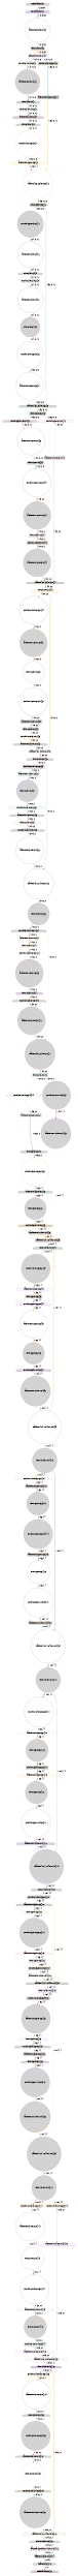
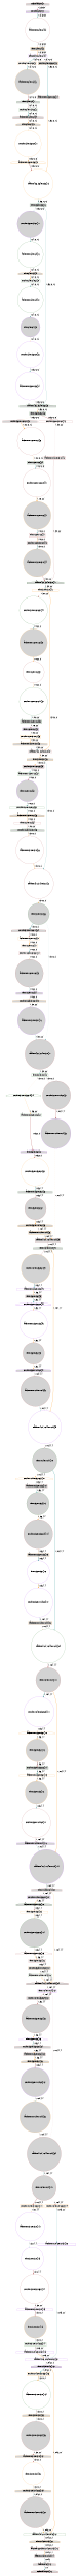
  strict digraph {
    fontname="DejaVu Serif"
    node [color=brown fillcolor=lightgrey fontname="DejaVu Serif" shape=circle style=filled type=conv2d]
    edge [arrowhead=odot color=darkorange fontname="DejaVu Serif" style=dotted]
    n1 [label="nncf_model_input_#0" shape=house type=nncf_model_input]
    n2 [color=purple label="conv2d_OW64_G4_#1" shape=house]
    n3 [fillcolor=white label="batch_norm_IW64_OW64_#2" type=batch_norm]
    n4 [color=darkorange label="relu_IW64_OW64_#3" shape=note type=relu]
    n5 [color=purple fillcolor=white label="max_pool2d_IW64_OW64_#4" shape=note type=max_pool2d]
    n6 [color=darkorange fillcolor=white label="conv2d_IW64_OW64_G5_#5" shape=note]
    n7 [color=darkorange label="conv2d_IW64_OW256_G0_#13" shape=note]
    n8 [color=darkorange label="batch_norm_IW64_OW64_#6" type=batch_norm]
    n9 [label="batch_norm_IW256_OW256_#14" shape=note type=batch_norm]
    n10 [color=darkgreen label="relu_IW64_OW64_#7" shape=house type=relu]
    n11 [color=darkgreen fillcolor=white label="conv2d_IW64_OW64_G6_#8" shape=note]
    n12 [label="batch_norm_IW64_OW64_#9" shape=house type=batch_norm]
    n13 [color=darkorange label="relu_IW64_OW64_#10" shape=house type=relu]
    n14 [color=darkorange fillcolor=white label="conv2d_IW64_OW256_G0_#11"]
    n15 [color=darkorange fillcolor=white label="batch_norm_IW256_OW256_#12" shape=house type=batch_norm]
    n16 [color=darkorange fillcolor=white label="__iadd___IW[256, 256]_OW256_#15" type=__iadd__]
    n17 [color=darkgreen label="relu_IW256_OW256_#16" shape=note type=relu]
    n18 [color=purple label="conv2d_IW256_OW64_G7_#17"]
    n19 [color=darkgreen label="__iadd___IW[256, 256]_OW256_#25" shape=house type=__iadd__]
    n20 [color=darkgreen fillcolor=white label="batch_norm_IW64_OW64_#18" type=batch_norm]
    n21 [color=darkgreen label="relu_IW256_OW256_#26" shape=note type=relu]
    n22 [color=darkorange label="relu_IW64_OW64_#19" shape=house type=relu]
    n23 [color=darkgreen fillcolor=white label="conv2d_IW64_OW64_G8_#20" shape=note]
    n24 [color=darkgreen fillcolor=white label="batch_norm_IW64_OW64_#21" type=batch_norm]
    n25 [color=purple label="relu_IW64_OW64_#22" type=relu]
    n26 [color=purple fillcolor=white label="conv2d_IW64_OW256_G0_#23"]
    n27 [color=purple fillcolor=white label="batch_norm_IW256_OW256_#24" type=batch_norm]
    n28 [label="conv2d_IW256_OW128_G11_#37" shape=house]
    n29 [fillcolor=white label="conv2d_IW256_OW512_G1_#45" shape=house]
    n30 [fillcolor=white label="batch_norm_IW128_OW128_#38" type=batch_norm]
    n31 [fillcolor=white label="batch_norm_IW512_OW512_#46" shape=note type=batch_norm]
    n32 [color=darkgreen label="relu_IW128_OW128_#39" shape=note type=relu]
    n33 [fillcolor=white label="conv2d_IW128_OW128_G12_#40"]
    n34 [color=darkorange label="batch_norm_IW128_OW128_#41" type=batch_norm]
    n35 [fillcolor=white label="relu_IW128_OW128_#42" shape=note type=relu]
    n36 [label="conv2d_IW128_OW512_G1_#43" shape=note]
    n37 [color=darkorange label="batch_norm_IW512_OW512_#44" type=batch_norm]
    n38 [color=darkgreen label="__iadd___IW[512, 512]_OW512_#47" shape=house type=__iadd__]
    n39 [color=darkorange fillcolor=white label="relu_IW512_OW512_#48" shape=house type=relu]
    n40 [color=darkgreen fillcolor=white label="conv2d_IW512_OW128_G13_#49"]
    n41 [fillcolor=white label="__iadd___IW[512, 512]_OW512_#57" shape=note type=__iadd__]
    n42 [color=darkorange label="batch_norm_IW128_OW128_#50" type=batch_norm]
    n43 [color=darkorange label="relu_IW512_OW512_#58" shape=house type=relu]
    n44 [fillcolor=white label="relu_IW128_OW128_#51" type=relu]
    n45 [color=darkgreen fillcolor=white label="conv2d_IW128_OW128_G14_#52"]
    n46 [color=darkgreen label="batch_norm_IW128_OW128_#53" shape=note type=batch_norm]
    n47 [color=purple label="relu_IW128_OW128_#54" shape=note type=relu]
    n48 [color=darkorange fillcolor=white label="conv2d_IW128_OW512_G1_#55" shape=note]
    n49 [color=darkorange label="batch_norm_IW512_OW512_#56" shape=house type=batch_norm]
    n50 [label="conv2d_IW512_OW128_G15_#59" shape=note]
    n51 [fillcolor=white label="__iadd___IW[512, 512]_OW512_#67" type=__iadd__]
    n52 [color=darkgreen fillcolor=white label="batch_norm_IW128_OW128_#60" shape=note type=batch_norm]
    n53 [color=darkgreen label="relu_IW512_OW512_#68" type=relu]
    n54 [color=purple label="relu_IW128_OW128_#61" type=relu]
    n55 [color=darkgreen fillcolor=white label="conv2d_IW128_OW128_G16_#62" shape=house]
    n56 [color=darkorange label="batch_norm_IW128_OW128_#63" shape=house type=batch_norm]
    n57 [fillcolor=white label="relu_IW128_OW128_#64" shape=house type=relu]
    n58 [color=darkgreen label="conv2d_IW128_OW512_G1_#65" shape=house]
    n59 [fillcolor=white label="batch_norm_IW512_OW512_#66" type=batch_norm]
    n60 [label="conv2d_IW512_OW128_G17_#69" shape=house]
    n61 [label="__iadd___IW[512, 512]_OW512_#77" type=__iadd__]
    n62 [color=darkorange fillcolor=white label="batch_norm_IW128_OW128_#70" shape=note type=batch_norm]
    n63 [color=darkgreen fillcolor=white label="relu_IW512_OW512_#78" shape=note type=relu]
    n64 [color=darkorange fillcolor=white label="relu_IW128_OW128_#71" shape=note type=relu]
    n65 [fillcolor=white label="conv2d_IW128_OW128_G18_#72" shape=note]
    n66 [label="batch_norm_IW128_OW128_#73" type=batch_norm]
    n67 [color=purple label="relu_IW128_OW128_#74" shape=house type=relu]
    n68 [color=darkorange label="conv2d_IW128_OW512_G1_#75" shape=house]
    n69 [color=purple label="batch_norm_IW512_OW512_#76" type=batch_norm]
    n70 [color=darkgreen fillcolor=white label="conv2d_IW512_OW256_G19_#79" shape=house]
    n71 [label="conv2d_IW512_OW1024_G2_#87"]
    n72 [color=darkgreen fillcolor=white label="batch_norm_IW256_OW256_#80" shape=note type=batch_norm]
    n73 [color=purple label="batch_norm_IW1024_OW1024_#88" type=batch_norm]
    n74 [color=purple label="relu_IW256_OW256_#81" shape=house type=relu]
    n75 [color=darkorange fillcolor=white label="conv2d_IW256_OW256_G20_#82"]
    n76 [color=darkgreen label="batch_norm_IW256_OW256_#83" shape=house type=batch_norm]
    n77 [label="relu_IW256_OW256_#84" type=relu]
    n78 [color=darkorange label="conv2d_IW256_OW1024_G2_#85" shape=house]
    n79 [color=darkorange label="batch_norm_IW1024_OW1024_#86" shape=note type=batch_norm]
    n80 [label="__iadd___IW[1024, 1024]_OW1024_#89" shape=note type=__iadd__]
    n81 [color=darkgreen label="relu_IW1024_OW1024_#90" shape=house type=relu]
    n82 [color=darkorange label="conv2d_IW1024_OW256_G21_#91"]
    n83 [color=purple fillcolor=white label="__iadd___IW[1024, 1024]_OW1024_#99" type=__iadd__]
    n84 [color=purple fillcolor=white label="batch_norm_IW256_OW256_#92" shape=house type=batch_norm]
    n85 [color=darkgreen label="relu_IW1024_OW1024_#100" type=relu]
    n86 [label="relu_IW256_OW256_#93" shape=note type=relu]
    n87 [color=purple fillcolor=white label="conv2d_IW256_OW256_G22_#94" shape=house]
    n88 [color=purple fillcolor=white label="batch_norm_IW256_OW256_#95" type=batch_norm]
    n89 [label="relu_IW256_OW256_#96" type=relu]
    n90 [color=purple label="conv2d_IW256_OW1024_G2_#97" shape=house]
    n91 [label="batch_norm_IW1024_OW1024_#98" type=batch_norm]
    n92 [color=darkorange fillcolor=white label="conv2d_IW1024_OW256_G23_#101" shape=house]
    n93 [color=darkgreen fillcolor=white label="__iadd___IW[1024, 1024]_OW1024_#109" type=__iadd__]
    n94 [label="batch_norm_IW256_OW256_#102" shape=note type=batch_norm]
    n95 [label="relu_IW1024_OW1024_#110" type=relu]
    n96 [color=darkgreen label="relu_IW256_OW256_#103" type=relu]
    n97 [label="conv2d_IW256_OW256_G24_#104"]
    n98 [color=darkorange label="batch_norm_IW256_OW256_#105" shape=note type=batch_norm]
    n99 [color=purple fillcolor=white label="relu_IW256_OW256_#106" type=relu]
    n100 [color=purple fillcolor=white label="conv2d_IW256_OW1024_G2_#107"]
    n101 [color=darkorange label="batch_norm_IW1024_OW1024_#108" shape=note type=batch_norm]
    n102 [color=purple fillcolor=white label="conv2d_IW1024_OW256_G25_#111"]
    n103 [color=purple label="__iadd___IW[1024, 1024]_OW1024_#119" type=__iadd__]
    n104 [color=darkorange fillcolor=white label="batch_norm_IW256_OW256_#112" shape=house type=batch_norm]
    n105 [label="relu_IW1024_OW1024_#120" shape=house type=relu]
    n106 [color=darkorange label="relu_IW256_OW256_#113" type=relu]
    n107 [color=darkgreen label="conv2d_IW256_OW256_G26_#114" shape=note]
    n108 [color=darkorange fillcolor=white label="batch_norm_IW256_OW256_#115" shape=house type=batch_norm]
    n109 [color=darkorange label="relu_IW256_OW256_#116" type=relu]
    n110 [fillcolor=white label="conv2d_IW256_OW1024_G2_#117"]
    n111 [color=purple label="batch_norm_IW1024_OW1024_#118" shape=house type=batch_norm]
    n112 [color=purple label="conv2d_IW1024_OW256_G27_#121" shape=note]
    n113 [label="__iadd___IW[1024, 1024]_OW1024_#129" shape=house type=__iadd__]
    n114 [color=darkgreen label="batch_norm_IW256_OW256_#122" shape=house type=batch_norm]
    n115 [color=purple fillcolor=white label="relu_IW1024_OW1024_#130" shape=note type=relu]
    n116 [color=darkorange fillcolor=white label="relu_IW256_OW256_#123" shape=house type=relu]
    n117 [color=darkgreen label="conv2d_IW256_OW256_G28_#124"]
    n118 [fillcolor=white label="batch_norm_IW256_OW256_#125" shape=house type=batch_norm]
    n119 [fillcolor=white label="relu_IW256_OW256_#126" shape=note type=relu]
    n120 [color=darkorange label="conv2d_IW256_OW1024_G2_#127" shape=note]
    n121 [color=darkgreen fillcolor=white label="batch_norm_IW1024_OW1024_#128" shape=note type=batch_norm]
    n122 [label="conv2d_IW1024_OW256_G29_#131" shape=note]
    n123 [label="batch_norm_IW256_OW256_#132" type=batch_norm]
    n124 [label="__iadd___IW[1024, 1024]_OW1024_#139" type=__iadd__]
    n125 [label="relu_IW1024_OW1024_#140" type=relu]
    n126 [color=purple fillcolor=white label="relu_IW256_OW256_#133" shape=house type=relu]
    n127 [label="conv2d_IW256_OW256_G30_#134" shape=house]
    n128 [label="batch_norm_IW256_OW256_#135" shape=note type=batch_norm]
    n129 [color=darkorange label="relu_IW256_OW256_#136" shape=house type=relu]
    n130 [color=purple label="conv2d_IW256_OW1024_G2_#137"]
    n131 [color=darkorange label="batch_norm_IW1024_OW1024_#138" type=batch_norm]
    n132 [color=darkorange fillcolor=white label="conv2d_IW1024_OW512_G31_#141" shape=note]
    n133 [color=darkorange fillcolor=white label="conv2d_IW1024_OW2048_G3_#149" shape=note]
    n134 [color=purple fillcolor=white label="batch_norm_IW512_OW512_#142" type=batch_norm]
    n135 [color=purple fillcolor=white label="batch_norm_IW2048_OW2048_#150" shape=house type=batch_norm]
    n136 [color=purple fillcolor=white label="relu_IW512_OW512_#143" type=relu]
    n137 [fillcolor=white label="conv2d_IW512_OW512_G32_#144"]
    n138 [color=purple fillcolor=white label="batch_norm_IW512_OW512_#145" shape=house type=batch_norm]
    n139 [color=darkorange label="relu_IW512_OW512_#146" type=relu]
    n140 [color=darkgreen fillcolor=white label="conv2d_IW512_OW2048_G3_#147" shape=note]
    n141 [color=purple fillcolor=white label="batch_norm_IW2048_OW2048_#148" shape=house type=batch_norm]
    n142 [color=purple fillcolor=white label="__iadd___IW[2048, 2048]_OW2048_#151" shape=house type=__iadd__]
    n143 [color=purple label="relu_IW2048_OW2048_#152" shape=house type=relu]
    n144 [color=darkorange fillcolor=white label="conv2d_IW2048_OW512_G33_#153" shape=note]
    n145 [color=darkgreen fillcolor=white label="__iadd___IW[2048, 2048]_OW2048_#161" shape=house type=__iadd__]
    n146 [color=darkgreen fillcolor=white label="batch_norm_IW512_OW512_#154" type=batch_norm]
    n147 [color=darkorange label="relu_IW2048_OW2048_#162" shape=house type=relu]
    n148 [color=darkorange label="relu_IW512_OW512_#155" shape=house type=relu]
    n149 [label="conv2d_IW512_OW512_G34_#156"]
    n150 [color=darkorange label="batch_norm_IW512_OW512_#157" shape=house type=batch_norm]
    n151 [color=darkorange fillcolor=white label="relu_IW512_OW512_#158" type=relu]
    n152 [color=darkorange label="conv2d_IW512_OW2048_G3_#159" shape=house]
    n153 [label="batch_norm_IW2048_OW2048_#160" type=batch_norm]
    n154 [fillcolor=white label="adaptive_avg_pool2d_IW2048_OW2048_#173" shape=note type=adaptive_avg_pool2d]
    n155 [label="flatten_IW2048_OW2048_#174" shape=note type=flatten]
    n156 [label="linear_IW2048_#175" shape=house type=linear]
    n157 [label="nncf_model_output_#176" shape=house type=nncf_model_output]
    n1 -> n2 [arrowhead=diamond color=brown label="(1, 3, 32, 32)"]
    n2 -> n3 [color=teal label="(1, 64, 32, 32)" style=bold]
    n3 -> n4 [color=brown label="(1, 64, 32, 32)"]
    n4 -> n5 [label="(1, 64, 32, 32)" style=bold]
    n5 -> n6 [color=teal label="(1, 64, 16, 16)" style=bold]
    n5 -> n7 [color=brown label="(1, 64, 16, 16)"]
    n6 -> n8 [color=teal label="(1, 64, 16, 16)" style=bold]
    n7 -> n9 [arrowhead=diamond color=teal label="(1, 256, 16, 16)" style=bold]
    n8 -> n10 [arrowhead=diamond color=brown label="(1, 64, 16, 16)" style=bold]
    n9 -> n16 [label="(1, 256, 16, 16)" style=bold]
    n10 -> n11 [color=brown label="(1, 64, 16, 16)" style=solid]
    n11 -> n12 [arrowhead=diamond color=teal label="(1, 64, 16, 16)" style=bold]
    n12 -> n13 [arrowhead=diamond label="(1, 64, 16, 16)" style=solid]
    n13 -> n14 [label="(1, 64, 16, 16)"]
    n14 -> n15 [arrowhead=diamond label="(1, 256, 16, 16)" style=solid]
-   n15 -> n16 [arrowhead=diamond color=brown label="(1, 256, 4, 4)" style=bold]
+   n15 -> n16 [arrowhead=diamond color=brown label="(1, 256, 16, 16)" style=bold]
    n16 -> n17 [color=teal label="(1, 256, 16, 16)" style=bold]
    n17 -> n18 [color=teal label="(1, 256, 16, 16)"]
    n17 -> n19 [color=teal label="(1, 256, 16, 16)" style=solid]
    n18 -> n20 [color=teal label="(1, 64, 16, 16)" style=bold]
    n19 -> n21 [arrowhead=diamond label="(1, 256, 16, 16)" style=solid]
    n20 -> n22 [arrowhead=diamond color=brown label="(1, 64, 16, 16)" style=solid]
    n21 -> n28 [label="(1, 256, 16, 16)"]
    n21 -> n29 [color=brown label="(1, 256, 16, 16)" style=bold]
    n22 -> n23 [arrowhead=diamond label="(1, 64, 16, 16)" style=bold]
    n23 -> n24 [arrowhead=diamond color=teal label="(1, 64, 16, 16)"]
    n24 -> n25 [arrowhead=diamond color=teal label="(1, 64, 16, 16)"]
    n25 -> n26 [label="(1, 64, 16, 16)"]
    n26 -> n27 [arrowhead=diamond color=teal label="(1, 256, 16, 16)" style=solid]
    n27 -> n19 [color=brown label="(1, 256, 16, 16)"]
    n28 -> n30 [arrowhead=diamond label="(1, 128, 16, 16)" style=bold]
    n29 -> n31 [color=brown label="(1, 512, 8, 8)"]
    n30 -> n32 [label="(1, 128, 16, 16)" style=solid]
    n31 -> n38 [color=brown label="(1, 512, 8, 8)" style=solid]
    n32 -> n33 [arrowhead=diamond color=teal label="(1, 128, 16, 16)" style=solid]
    n33 -> n34 [arrowhead=diamond label="(1, 128, 8, 8)" style=bold]
    n34 -> n35 [arrowhead=diamond color=teal label="(1, 128, 8, 8)" style=solid]
    n35 -> n36 [label="(1, 128, 8, 8)" style=bold]
    n36 -> n37 [color=teal label="(1, 512, 8, 8)" style=bold]
    n37 -> n38 [arrowhead=diamond color=brown label="(1, 512, 8, 8)" style=bold]
    n38 -> n39 [arrowhead=diamond color=teal label="(1, 512, 8, 8)"]
    n39 -> n40 [arrowhead=diamond color=brown label="(1, 512, 8, 8)"]
    n39 -> n41 [label="(1, 512, 8, 8)" style=bold]
    n40 -> n42 [arrowhead=diamond color=teal label="(1, 128, 8, 8)"]
    n41 -> n43 [label="(1, 512, 8, 8)" style=bold]
    n42 -> n44 [label="(1, 128, 8, 8)" style=bold]
    n43 -> n50 [arrowhead=diamond label="(1, 512, 8, 8)"]
    n43 -> n51 [arrowhead=diamond color=teal label="(1, 512, 8, 8)" style=solid]
    n44 -> n45 [label="(1, 128, 8, 8)" style=solid]
    n45 -> n46 [color=teal label="(1, 128, 8, 8)" style=solid]
    n46 -> n47 [arrowhead=diamond color=brown label="(1, 128, 8, 8)"]
    n47 -> n48 [label="(1, 128, 8, 8)"]
    n48 -> n49 [label="(1, 512, 8, 8)" style=bold]
    n49 -> n41 [arrowhead=diamond color=teal label="(1, 512, 8, 8)"]
    n50 -> n52 [arrowhead=diamond color=teal label="(1, 128, 8, 8)" style=solid]
    n51 -> n53 [arrowhead=diamond label="(1, 512, 8, 8)"]
    n52 -> n54 [arrowhead=diamond color=brown label="(1, 128, 8, 8)"]
    n53 -> n60 [arrowhead=diamond color=teal label="(1, 512, 8, 8)" style=bold]
    n53 -> n61 [arrowhead=diamond color=teal label="(1, 512, 8, 8)"]
    n54 -> n55 [arrowhead=diamond color=teal label="(1, 128, 8, 8)"]
    n55 -> n56 [color=teal label="(1, 128, 8, 8)" style=solid]
    n56 -> n57 [label="(1, 128, 8, 8)" style=bold]
    n57 -> n58 [color=brown label="(1, 128, 8, 8)" style=solid]
    n58 -> n59 [label="(1, 512, 8, 8)" style=solid]
    n59 -> n51 [label="(1, 512, 8, 8)" style=bold]
    n60 -> n62 [arrowhead=diamond color=brown label="(1, 128, 8, 8)" style=solid]
    n61 -> n63 [arrowhead=diamond color=teal label="(1, 512, 8, 8)"]
    n62 -> n64 [arrowhead=diamond label="(1, 128, 8, 8)" style=bold]
    n63 -> n70 [label="(1, 512, 8, 8)"]
    n63 -> n71 [color=brown label="(1, 512, 8, 8)"]
    n64 -> n65 [arrowhead=diamond color=teal label="(1, 128, 8, 8)" style=solid]
    n65 -> n66 [label="(1, 128, 8, 8)"]
    n66 -> n67 [color=teal label="(1, 128, 8, 8)" style=solid]
    n67 -> n68 [color=brown label="(1, 128, 8, 8)"]
    n68 -> n69 [color=brown label="(1, 512, 8, 8)"]
    n69 -> n61 [color=teal label="(1, 512, 8, 8)" style=solid]
    n70 -> n72 [arrowhead=diamond label="(1, 256, 8, 8)" style=solid]
    n71 -> n73 [arrowhead=diamond color=brown label="(1, 1024, 4, 4)" style=bold]
    n72 -> n74 [arrowhead=diamond color=brown label="(1, 256, 8, 8)" style=bold]
    n73 -> n80 [arrowhead=diamond label="(1, 1024, 4, 4)"]
    n74 -> n75 [arrowhead=diamond color=brown label="(1, 256, 8, 8)" style=solid]
    n75 -> n76 [color=teal label="(1, 256, 4, 4)" style=bold]
    n76 -> n77 [color=brown label="(1, 256, 4, 4)" style=solid]
    n77 -> n78 [arrowhead=diamond label="(1, 256, 4, 4)" style=bold]
    n78 -> n79 [color=brown label="(1, 1024, 4, 4)"]
    n79 -> n80 [arrowhead=diamond label="(1, 1024, 4, 4)"]
    n80 -> n81 [color=brown label="(1, 1024, 4, 4)" style=solid]
    n81 -> n82 [color=brown label="(1, 1024, 4, 4)" style=solid]
    n81 -> n83 [label="(1, 1024, 4, 4)" style=bold]
    n82 -> n84 [arrowhead=diamond color=teal label="(1, 256, 4, 4)" style=bold]
    n83 -> n85 [color=brown label="(1, 1024, 4, 4)"]
    n84 -> n86 [label="(1, 256, 4, 4)" style=bold]
    n85 -> n92 [arrowhead=diamond label="(1, 1024, 4, 4)"]
    n85 -> n93 [color=teal label="(1, 1024, 4, 4)" style=bold]
    n86 -> n87 [arrowhead=diamond color=teal label="(1, 256, 4, 4)" style=bold]
    n87 -> n88 [arrowhead=diamond label="(1, 256, 4, 4)" style=solid]
    n88 -> n89 [label="(1, 256, 4, 4)" style=bold]
    n89 -> n90 [arrowhead=diamond label="(1, 256, 4, 4)" style=solid]
    n90 -> n91 [color=brown label="(1, 1024, 4, 4)"]
    n91 -> n83 [color=teal label="(1, 1024, 4, 4)" style=solid]
    n92 -> n94 [color=teal label="(1, 256, 4, 4)"]
    n93 -> n95 [arrowhead=diamond color=brown label="(1, 1024, 4, 4)" style=solid]
    n94 -> n96 [arrowhead=diamond color=teal label="(1, 256, 4, 4)" style=solid]
    n95 -> n102 [arrowhead=diamond color=teal label="(1, 1024, 4, 4)" style=bold]
    n95 -> n103 [label="(1, 1024, 4, 4)" style=bold]
    n96 -> n97 [arrowhead=diamond label="(1, 256, 4, 4)" style=solid]
    n97 -> n98 [label="(1, 256, 4, 4)" style=solid]
    n98 -> n99 [arrowhead=diamond color=teal label="(1, 256, 4, 4)" style=bold]
    n99 -> n100 [arrowhead=diamond label="(1, 256, 4, 4)" style=bold]
    n100 -> n101 [color=teal label="(1, 1024, 4, 4)" style=solid]
    n101 -> n93 [label="(1, 1024, 4, 4)"]
    n102 -> n104 [label="(1, 256, 4, 4)"]
    n103 -> n105 [color=teal label="(1, 1024, 4, 4)" style=solid]
    n104 -> n106 [arrowhead=diamond label="(1, 256, 4, 4)"]
    n105 -> n112 [color=brown label="(1, 1024, 4, 4)"]
    n105 -> n113 [arrowhead=diamond label="(1, 1024, 4, 4)" style=solid]
    n106 -> n107 [arrowhead=diamond color=brown label="(1, 256, 4, 4)" style=bold]
    n107 -> n108 [arrowhead=diamond color=teal label="(1, 256, 4, 4)" style=bold]
    n108 -> n109 [arrowhead=diamond label="(1, 256, 4, 4)" style=solid]
    n109 -> n110 [arrowhead=diamond color=teal label="(1, 256, 4, 4)"]
    n110 -> n111 [color=brown label="(1, 1024, 4, 4)" style=solid]
    n111 -> n103 [color=teal label="(1, 1024, 4, 4)" style=solid]
    n112 -> n114 [label="(1, 256, 4, 4)" style=bold]
    n113 -> n115 [label="(1, 1024, 4, 4)"]
    n114 -> n116 [arrowhead=diamond color=brown label="(1, 256, 4, 4)" style=solid]
    n115 -> n122 [color=brown label="(1, 1024, 4, 4)" style=solid]
    n116 -> n117 [label="(1, 256, 4, 4)" style=solid]
    n117 -> n118 [label="(1, 256, 4, 4)"]
    n118 -> n119 [label="(1, 256, 4, 4)" style=bold]
    n119 -> n120 [color=teal label="(1, 256, 4, 4)"]
    n120 -> n121 [label="(1, 1024, 4, 4)"]
    n121 -> n113 [label="(1, 1024, 4, 4)" style=bold]
    n122 -> n123 [arrowhead=diamond color=brown label="(1, 256, 4, 4)" style=solid]
    n123 -> n126 [arrowhead=diamond label="(1, 256, 4, 4)"]
    n124 -> n115 [arrowhead=diamond color=brown label="(1, 1024, 4, 4)"]
    n124 -> n125 [color=teal label="(1, 1024, 4, 4)" style=solid]
    n125 -> n132 [arrowhead=diamond color=brown label="(1, 1024, 4, 4)" style=bold]
    n125 -> n133 [arrowhead=diamond color=brown label="(1, 1024, 4, 4)"]
    n126 -> n127 [color=teal label="(1, 256, 4, 4)" style=bold]
    n127 -> n128 [arrowhead=diamond label="(1, 256, 4, 4)"]
    n128 -> n129 [arrowhead=diamond label="(1, 256, 4, 4)" style=bold]
    n129 -> n130 [color=brown label="(1, 256, 4, 4)" style=bold]
    n130 -> n131 [color=teal label="(1, 1024, 4, 4)"]
    n131 -> n124 [color=brown label="(1, 1024, 4, 4)"]
    n132 -> n134 [label="(1, 512, 4, 4)"]
    n133 -> n135 [arrowhead=diamond color=teal label="(1, 2048, 2, 2)" style=solid]
    n134 -> n136 [color=teal label="(1, 512, 4, 4)"]
    n135 -> n142 [color=teal label="(1, 2048, 2, 2)" style=solid]
    n136 -> n137 [arrowhead=diamond color=brown label="(1, 512, 4, 4)" style=bold]
    n137 -> n138 [color=brown label="(1, 512, 2, 2)" style=solid]
    n138 -> n139 [color=brown label="(1, 512, 2, 2)" style=bold]
    n139 -> n140 [color=teal label="(1, 512, 2, 2)"]
    n140 -> n141 [color=brown label="(1, 2048, 2, 2)" style=solid]
    n141 -> n142 [label="(1, 2048, 2, 2)" style=bold]
    n142 -> n143 [color=brown label="(1, 2048, 2, 2)"]
    n143 -> n144 [arrowhead=diamond color=teal label="(1, 2048, 2, 2)" style=bold]
    n143 -> n145 [label="(1, 2048, 2, 2)" style=bold]
    n144 -> n146 [arrowhead=diamond label="(1, 512, 2, 2)" style=bold]
    n145 -> n147 [color=brown label="(1, 2048, 2, 2)" style=solid]
    n146 -> n148 [color=brown label="(1, 512, 2, 2)" style=solid]
    n147 -> n154 [color=teal label="(1, 2048, 2, 2)"]
    n148 -> n149 [color=teal label="(1, 512, 2, 2)"]
    n149 -> n150 [arrowhead=diamond color=brown label="(1, 512, 2, 2)"]
    n150 -> n151 [arrowhead=diamond color=brown label="(1, 512, 2, 2)"]
    n151 -> n152 [label="(1, 512, 2, 2)"]
    n152 -> n153 [color=teal label="(1, 2048, 2, 2)" style=solid]
    n153 -> n145 [arrowhead=diamond label="(1, 2048, 2, 2)" style=solid]
    n154 -> n155 [label="(1, 2048, 1, 1)" style=bold]
    n155 -> n156 [color=teal label="(1, 2048)" style=solid]
    n156 -> n157 [arrowhead=diamond color=teal label="(1, 10)" style=solid]
  }
